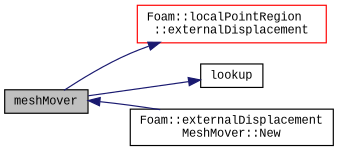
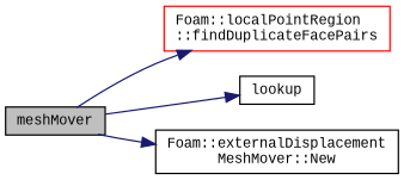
  digraph {
    fontname="Liberation Mono"
    rankdir=LR
    node [color=black fontname="Liberation Mono" fontsize=10 shape=record]
    edge [color=midnightblue fontname="Liberation Mono" fontsize=10 labelfontname=Helvetica labelfontsize=10 style=solid]
    n1 [fillcolor=grey75 fontcolor=black height=0.2 label=meshMover style=filled width=0.4]
-   n2 [color=red height=0.2 label="Foam::localPointRegion\l::externalDisplacement" width=0.4]
+   n2 [color=red height=0.2 label="Foam::localPointRegion\l::findDuplicateFacePairs" width=0.4]
    n3 [height=0.2 label=lookup width=0.4]
    n4 [height=0.2 label="Foam::externalDisplacement\lMeshMover::New" width=0.4]
    n1 -> n2
    n1 -> n3
-   n4 -> n1
+   n1 -> n4
  }
